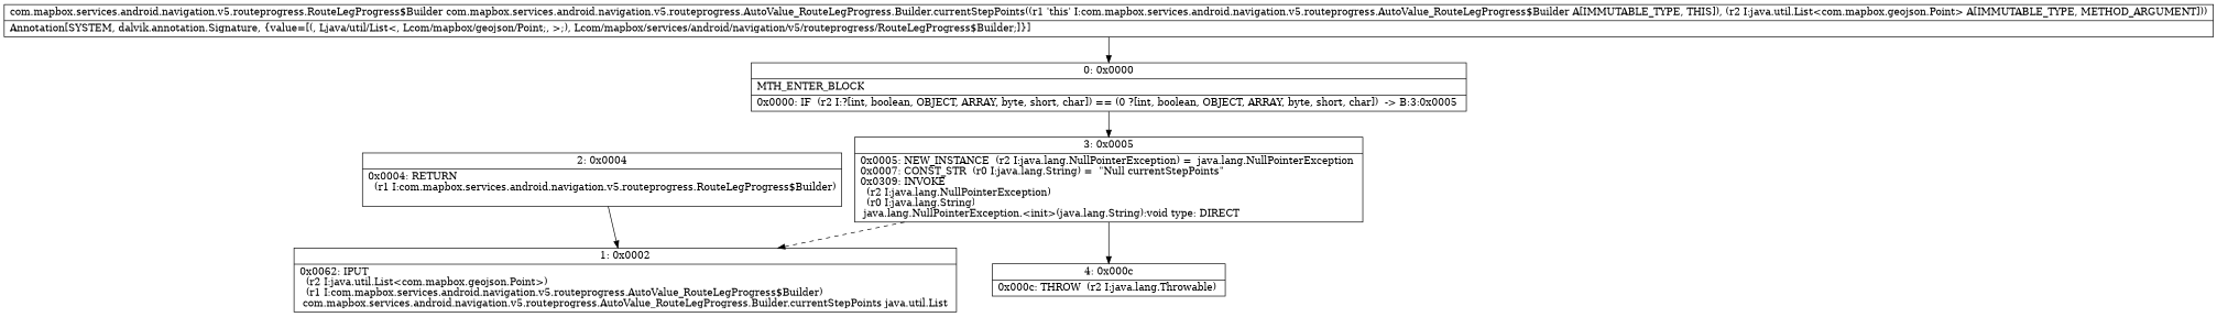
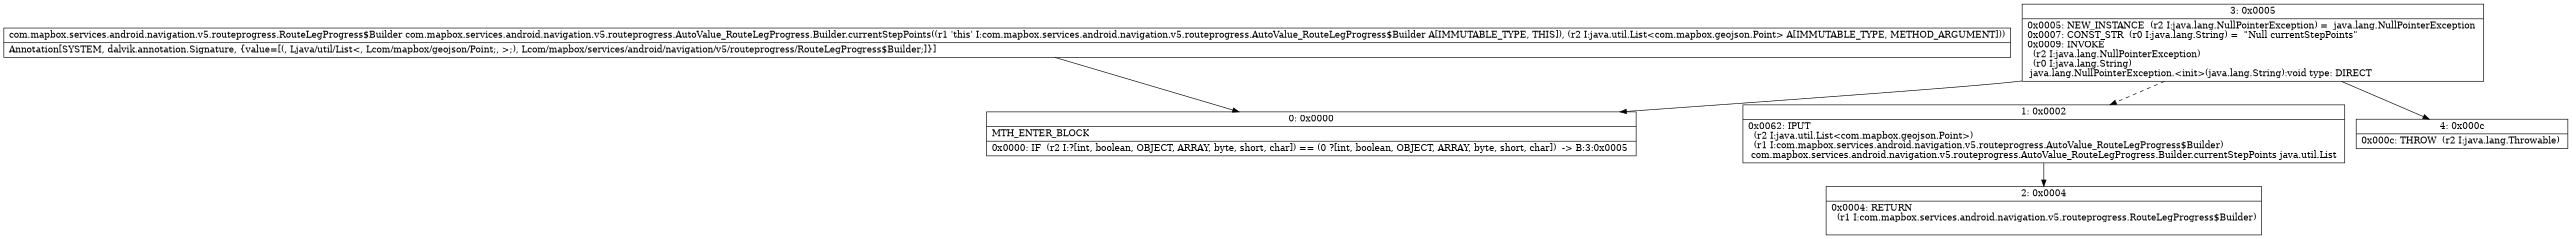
  digraph {
    node [shape=record]
    n1 [label="{0\:\ 0x0000|MTH_ENTER_BLOCK\l|0x0000: IF  (r2 I:?[int, boolean, OBJECT, ARRAY, byte, short, char]) == (0 ?[int, boolean, OBJECT, ARRAY, byte, short, char])  \-\> B:3:0x0005 \l}"]
-   n2 [label="{3\:\ 0x0005|0x0005: NEW_INSTANCE  (r2 I:java.lang.NullPointerException) =  java.lang.NullPointerException \l0x0007: CONST_STR  (r0 I:java.lang.String) =  \"Null currentStepPoints\" \l0x0309: INVOKE  \l  (r2 I:java.lang.NullPointerException)\l  (r0 I:java.lang.String)\l java.lang.NullPointerException.\<init\>(java.lang.String):void type: DIRECT \l}"]
+   n2 [label="{3\:\ 0x0005|0x0005: NEW_INSTANCE  (r2 I:java.lang.NullPointerException) =  java.lang.NullPointerException \l0x0007: CONST_STR  (r0 I:java.lang.String) =  \"Null currentStepPoints\" \l0x0009: INVOKE  \l  (r2 I:java.lang.NullPointerException)\l  (r0 I:java.lang.String)\l java.lang.NullPointerException.\<init\>(java.lang.String):void type: DIRECT \l}"]
    n3 [label="{1\:\ 0x0002|0x0062: IPUT  \l  (r2 I:java.util.List\<com.mapbox.geojson.Point\>)\l  (r1 I:com.mapbox.services.android.navigation.v5.routeprogress.AutoValue_RouteLegProgress$Builder)\l com.mapbox.services.android.navigation.v5.routeprogress.AutoValue_RouteLegProgress.Builder.currentStepPoints java.util.List \l}"]
    n4 [label="{2\:\ 0x0004|0x0004: RETURN  \l  (r1 I:com.mapbox.services.android.navigation.v5.routeprogress.RouteLegProgress$Builder)\l \l}"]
    n5 [label="{4\:\ 0x000c|0x000c: THROW  (r2 I:java.lang.Throwable) \l}"]
    n6 [label="{com.mapbox.services.android.navigation.v5.routeprogress.RouteLegProgress$Builder com.mapbox.services.android.navigation.v5.routeprogress.AutoValue_RouteLegProgress.Builder.currentStepPoints((r1 'this' I:com.mapbox.services.android.navigation.v5.routeprogress.AutoValue_RouteLegProgress$Builder A[IMMUTABLE_TYPE, THIS]), (r2 I:java.util.List\<com.mapbox.geojson.Point\> A[IMMUTABLE_TYPE, METHOD_ARGUMENT]))  | Annotation[SYSTEM, dalvik.annotation.Signature, \{value=[(, Ljava\/util\/List\<, Lcom\/mapbox\/geojson\/Point;, \>;), Lcom\/mapbox\/services\/android\/navigation\/v5\/routeprogress\/RouteLegProgress$Builder;]\}]\l}"]
-   n1 -> n2
+   n2 -> n1
    n2 -> n3 [style=dashed]
    n2 -> n5
-   n4 -> n3
+   n3 -> n4
    n6 -> n1
  }
